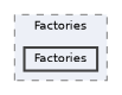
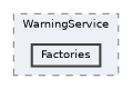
  digraph {
    compound=true
    n1 [color=grey25 fillcolor="#edf0f7" fontname=Helvetica fontsize=10 height=0.2 label=Factories shape=box style="filled,bold" width=0.4]
    subgraph cluster_1 {
      bgcolor="#edf0f7"
      fontname=Helvetica
      fontsize=10
-     label=Factories
+     label=WarningService
      pencolor=grey50
      style="filled,dashed"
      n1
    }
  }
